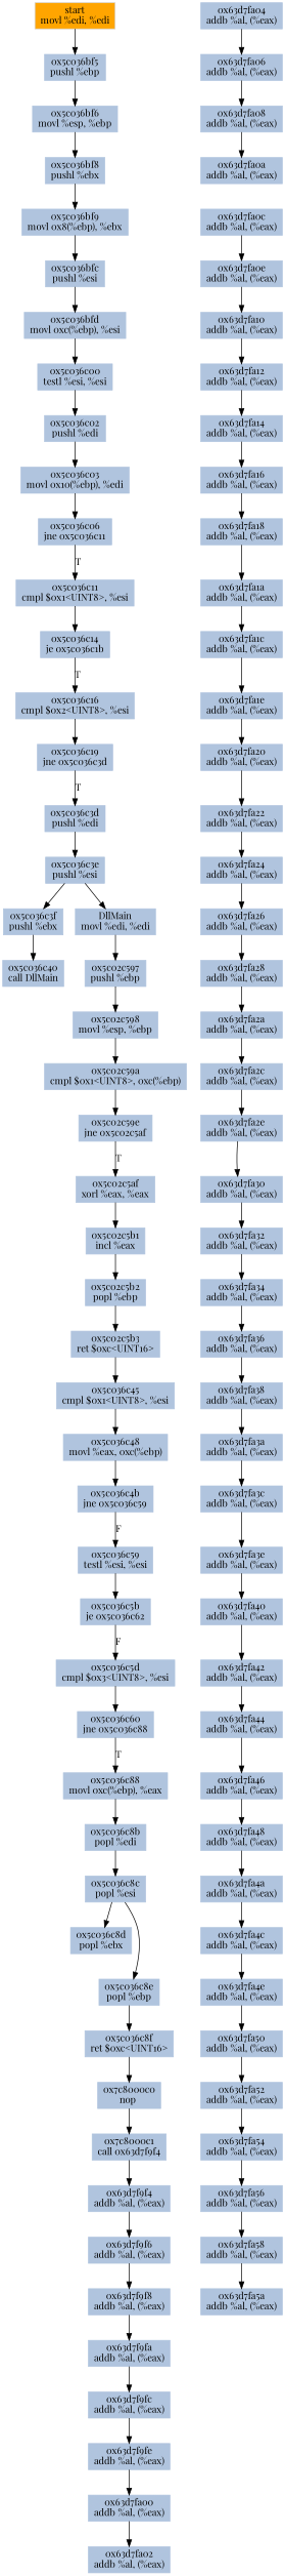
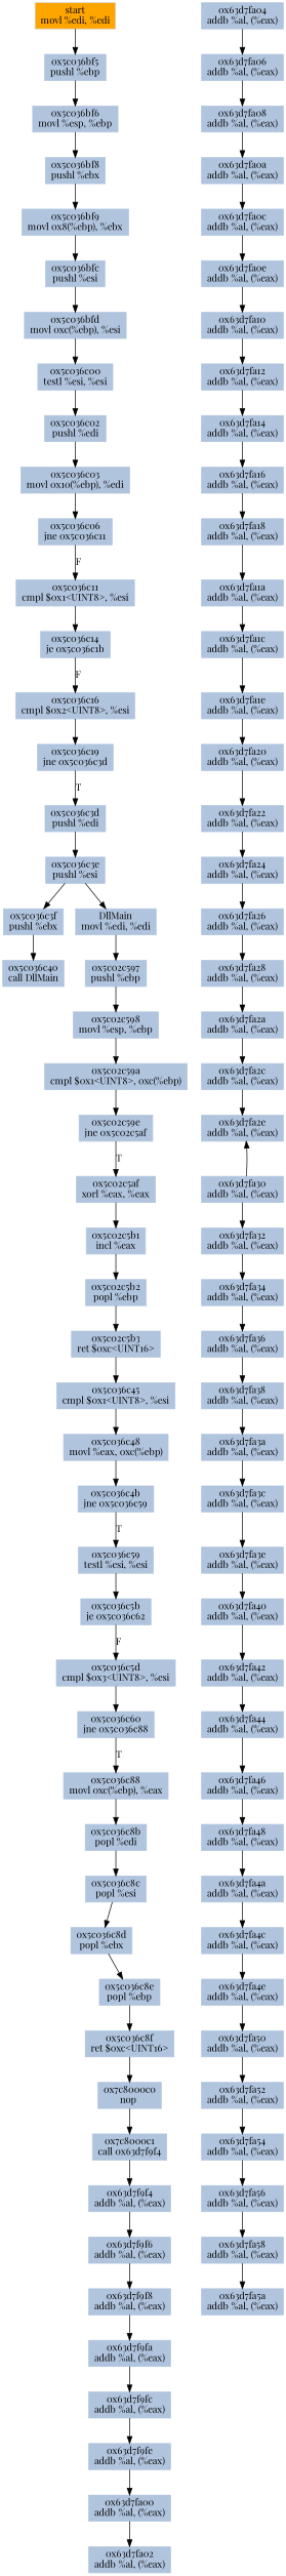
  digraph {
    fontname="Playfair Display"
    node [color=lightsteelblue fillcolor=lightsteelblue fontname="Playfair Display" shape=rectangle style=filled]
    edge [color="#000000" fontname="Playfair Display"]
    n1 [color=lightgrey fillcolor=orange label="start\nmovl %edi, %edi"]
    n2 [label="0x5c036bf5\npushl %ebp"]
    n3 [label="0x5c036bf6\nmovl %esp, %ebp"]
    n4 [label="0x5c036bf8\npushl %ebx"]
    n5 [label="0x5c036bf9\nmovl 0x8(%ebp), %ebx"]
    n6 [label="0x5c036bfc\npushl %esi"]
    n7 [label="0x5c036bfd\nmovl 0xc(%ebp), %esi"]
    n8 [label="0x5c036c00\ntestl %esi, %esi"]
    n9 [label="0x5c036c02\npushl %edi"]
    n10 [label="0x5c036c03\nmovl 0x10(%ebp), %edi"]
    n11 [label="0x5c036c06\njne 0x5c036c11"]
    n12 [label="0x5c036c11\ncmpl $0x1<UINT8>, %esi"]
    n13 [label="0x5c036c14\nje 0x5c036c1b"]
    n14 [label="0x5c036c16\ncmpl $0x2<UINT8>, %esi"]
    n15 [label="0x5c036c19\njne 0x5c036c3d"]
    n16 [label="0x5c036c3d\npushl %edi"]
    n17 [label="0x5c036c3e\npushl %esi"]
    n18 [label="0x5c036c3f\npushl %ebx"]
    n19 [label="DllMain\nmovl %edi, %edi"]
    n20 [label="0x5c036c40\ncall DllMain"]
    n21 [label="0x5c02c597\npushl %ebp"]
    n22 [label="0x5c02c598\nmovl %esp, %ebp"]
    n23 [label="0x5c02c59a\ncmpl $0x1<UINT8>, 0xc(%ebp)"]
    n24 [label="0x5c02c59e\njne 0x5c02c5af"]
    n25 [label="0x5c02c5af\nxorl %eax, %eax"]
    n26 [label="0x5c02c5b1\nincl %eax"]
    n27 [label="0x5c02c5b2\npopl %ebp"]
    n28 [label="0x5c02c5b3\nret $0xc<UINT16>"]
    n29 [label="0x5c036c45\ncmpl $0x1<UINT8>, %esi"]
    n30 [label="0x5c036c48\nmovl %eax, 0xc(%ebp)"]
    n31 [label="0x5c036c4b\njne 0x5c036c59"]
    n32 [label="0x5c036c59\ntestl %esi, %esi"]
    n33 [label="0x5c036c5b\nje 0x5c036c62"]
    n34 [label="0x5c036c5d\ncmpl $0x3<UINT8>, %esi"]
    n35 [label="0x5c036c60\njne 0x5c036c88"]
    n36 [label="0x5c036c88\nmovl 0xc(%ebp), %eax"]
    n37 [label="0x5c036c8b\npopl %edi"]
    n38 [label="0x5c036c8c\npopl %esi"]
    n39 [label="0x5c036c8d\npopl %ebx"]
    n40 [label="0x5c036c8e\npopl %ebp"]
    n41 [label="0x5c036c8f\nret $0xc<UINT16>"]
    n42 [label="0x7c8000c0\nnop "]
    n43 [label="0x7c8000c1\ncall 0x63d7f9f4"]
    n44 [label="0x63d7f9f4\naddb %al, (%eax)"]
    n45 [label="0x63d7f9f6\naddb %al, (%eax)"]
    n46 [label="0x63d7f9f8\naddb %al, (%eax)"]
    n47 [label="0x63d7f9fa\naddb %al, (%eax)"]
    n48 [label="0x63d7f9fc\naddb %al, (%eax)"]
    n49 [label="0x63d7f9fe\naddb %al, (%eax)"]
    n50 [label="0x63d7fa00\naddb %al, (%eax)"]
    n51 [label="0x63d7fa02\naddb %al, (%eax)"]
    n52 [label="0x63d7fa04\naddb %al, (%eax)"]
    n53 [label="0x63d7fa06\naddb %al, (%eax)"]
    n54 [label="0x63d7fa08\naddb %al, (%eax)"]
    n55 [label="0x63d7fa0a\naddb %al, (%eax)"]
    n56 [label="0x63d7fa0c\naddb %al, (%eax)"]
    n57 [label="0x63d7fa0e\naddb %al, (%eax)"]
    n58 [label="0x63d7fa10\naddb %al, (%eax)"]
    n59 [label="0x63d7fa12\naddb %al, (%eax)"]
    n60 [label="0x63d7fa14\naddb %al, (%eax)"]
    n61 [label="0x63d7fa16\naddb %al, (%eax)"]
    n62 [label="0x63d7fa18\naddb %al, (%eax)"]
    n63 [label="0x63d7fa1a\naddb %al, (%eax)"]
    n64 [label="0x63d7fa1c\naddb %al, (%eax)"]
    n65 [label="0x63d7fa1e\naddb %al, (%eax)"]
    n66 [label="0x63d7fa20\naddb %al, (%eax)"]
    n67 [label="0x63d7fa22\naddb %al, (%eax)"]
    n68 [label="0x63d7fa24\naddb %al, (%eax)"]
    n69 [label="0x63d7fa26\naddb %al, (%eax)"]
    n70 [label="0x63d7fa28\naddb %al, (%eax)"]
    n71 [label="0x63d7fa2a\naddb %al, (%eax)"]
    n72 [label="0x63d7fa2c\naddb %al, (%eax)"]
    n73 [label="0x63d7fa2e\naddb %al, (%eax)"]
    n74 [label="0x63d7fa30\naddb %al, (%eax)"]
    n75 [label="0x63d7fa32\naddb %al, (%eax)"]
    n76 [label="0x63d7fa34\naddb %al, (%eax)"]
    n77 [label="0x63d7fa36\naddb %al, (%eax)"]
    n78 [label="0x63d7fa38\naddb %al, (%eax)"]
    n79 [label="0x63d7fa3a\naddb %al, (%eax)"]
    n80 [label="0x63d7fa3c\naddb %al, (%eax)"]
    n81 [label="0x63d7fa3e\naddb %al, (%eax)"]
    n82 [label="0x63d7fa40\naddb %al, (%eax)"]
    n83 [label="0x63d7fa42\naddb %al, (%eax)"]
    n84 [label="0x63d7fa44\naddb %al, (%eax)"]
    n85 [label="0x63d7fa46\naddb %al, (%eax)"]
    n86 [label="0x63d7fa48\naddb %al, (%eax)"]
    n87 [label="0x63d7fa4a\naddb %al, (%eax)"]
    n88 [label="0x63d7fa4c\naddb %al, (%eax)"]
    n89 [label="0x63d7fa4e\naddb %al, (%eax)"]
    n90 [label="0x63d7fa50\naddb %al, (%eax)"]
    n91 [label="0x63d7fa52\naddb %al, (%eax)"]
    n92 [label="0x63d7fa54\naddb %al, (%eax)"]
    n93 [label="0x63d7fa56\naddb %al, (%eax)"]
    n94 [label="0x63d7fa58\naddb %al, (%eax)"]
    n95 [label="0x63d7fa5a\naddb %al, (%eax)"]
    n1 -> n2
    n2 -> n3
    n3 -> n4
    n4 -> n5
    n5 -> n6
    n6 -> n7
    n7 -> n8
    n8 -> n9
    n9 -> n10
    n10 -> n11
-   n11 -> n12 [label=T]
+   n11 -> n12 [label=F]
    n12 -> n13
-   n13 -> n14 [label=T]
+   n13 -> n14 [label=F]
    n14 -> n15
    n15 -> n16 [label=T]
    n16 -> n17
    n17 -> n18
    n17 -> n19
    n18 -> n20
    n19 -> n21
    n21 -> n22
    n22 -> n23
    n23 -> n24
    n24 -> n25 [label=T]
    n25 -> n26
    n26 -> n27
    n27 -> n28
    n28 -> n29
    n29 -> n30
    n30 -> n31
-   n31 -> n32 [label=F]
+   n31 -> n32 [label=T]
    n32 -> n33
    n33 -> n34 [label=F]
    n34 -> n35
    n35 -> n36 [label=T]
    n36 -> n37
    n37 -> n38
    n38 -> n39
-   n38 -> n40
+   n39 -> n40
    n40 -> n41
    n41 -> n42
    n42 -> n43
    n43 -> n44
    n44 -> n45
    n45 -> n46
    n46 -> n47
    n47 -> n48
    n48 -> n49
    n49 -> n50
    n50 -> n51
    n52 -> n53
    n53 -> n54
    n54 -> n55
+   n55 -> n56
    n56 -> n57
    n57 -> n58
    n58 -> n59
    n59 -> n60
    n60 -> n61
    n61 -> n62
    n62 -> n63
    n63 -> n64
    n64 -> n65
    n65 -> n66
    n66 -> n67
    n67 -> n68
    n68 -> n69
    n69 -> n70
    n70 -> n71
    n71 -> n72
    n72 -> n73
-   n73 -> n74
+   n74 -> n73
    n74 -> n75
    n75 -> n76
    n76 -> n77
    n77 -> n78
    n78 -> n79
    n79 -> n80
    n80 -> n81
    n81 -> n82
    n82 -> n83
    n83 -> n84
    n84 -> n85
    n85 -> n86
    n86 -> n87
    n87 -> n88
    n88 -> n89
    n89 -> n90
    n90 -> n91
    n91 -> n92
    n92 -> n93
    n93 -> n94
    n94 -> n95
  }
